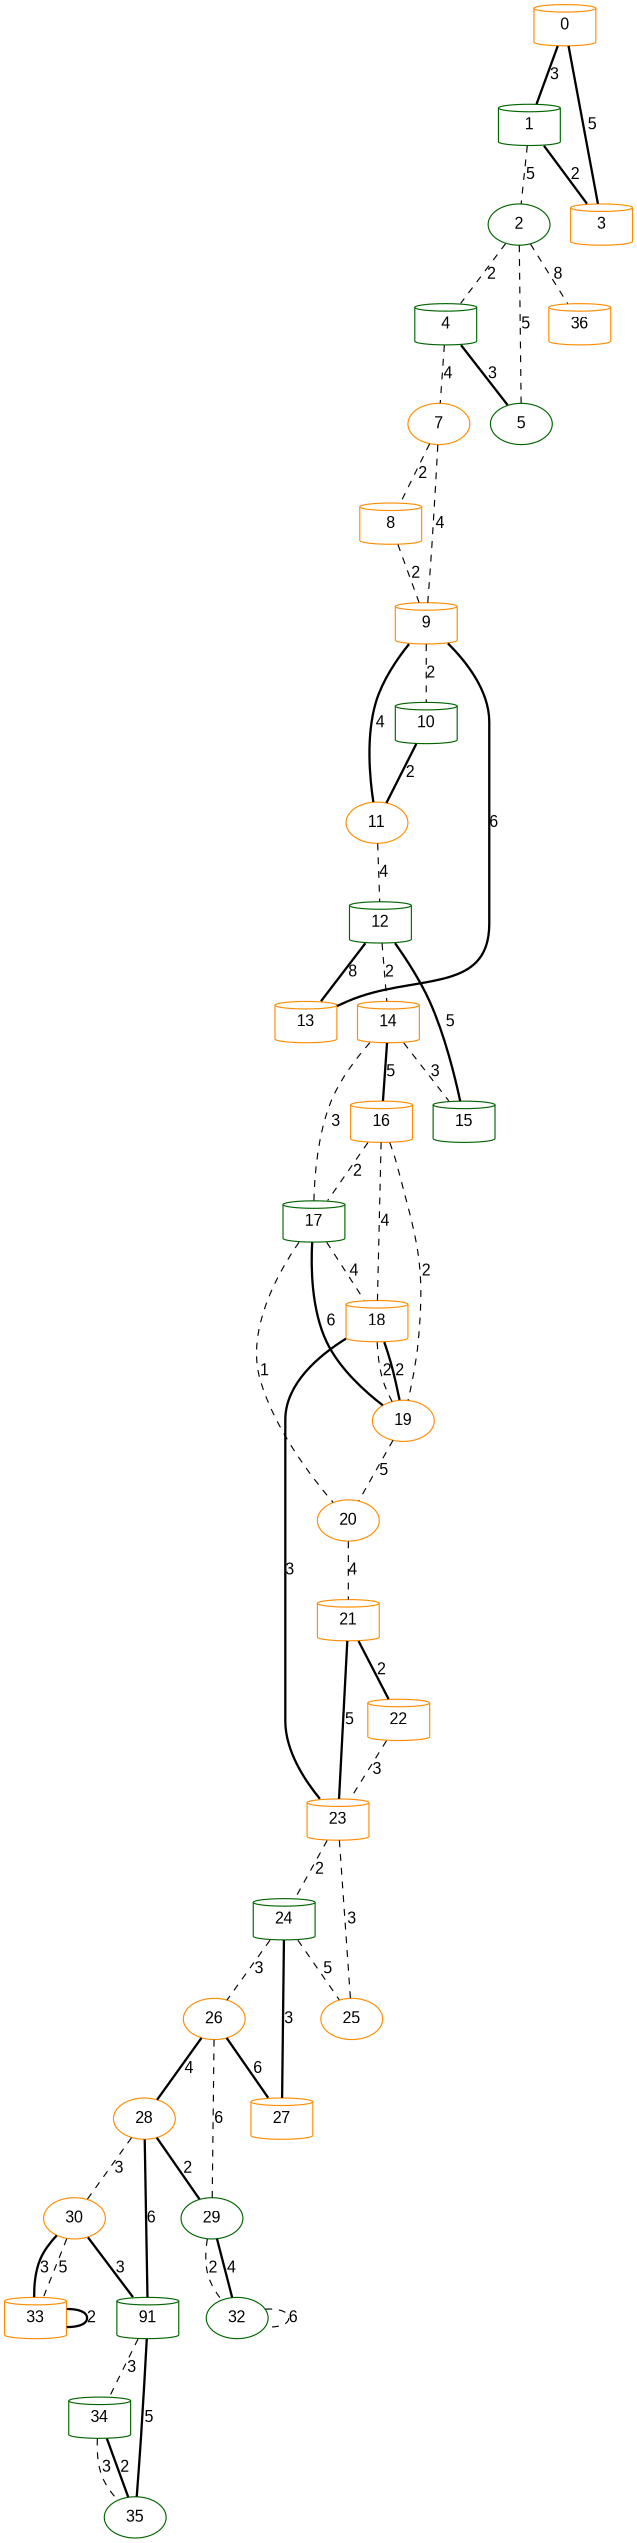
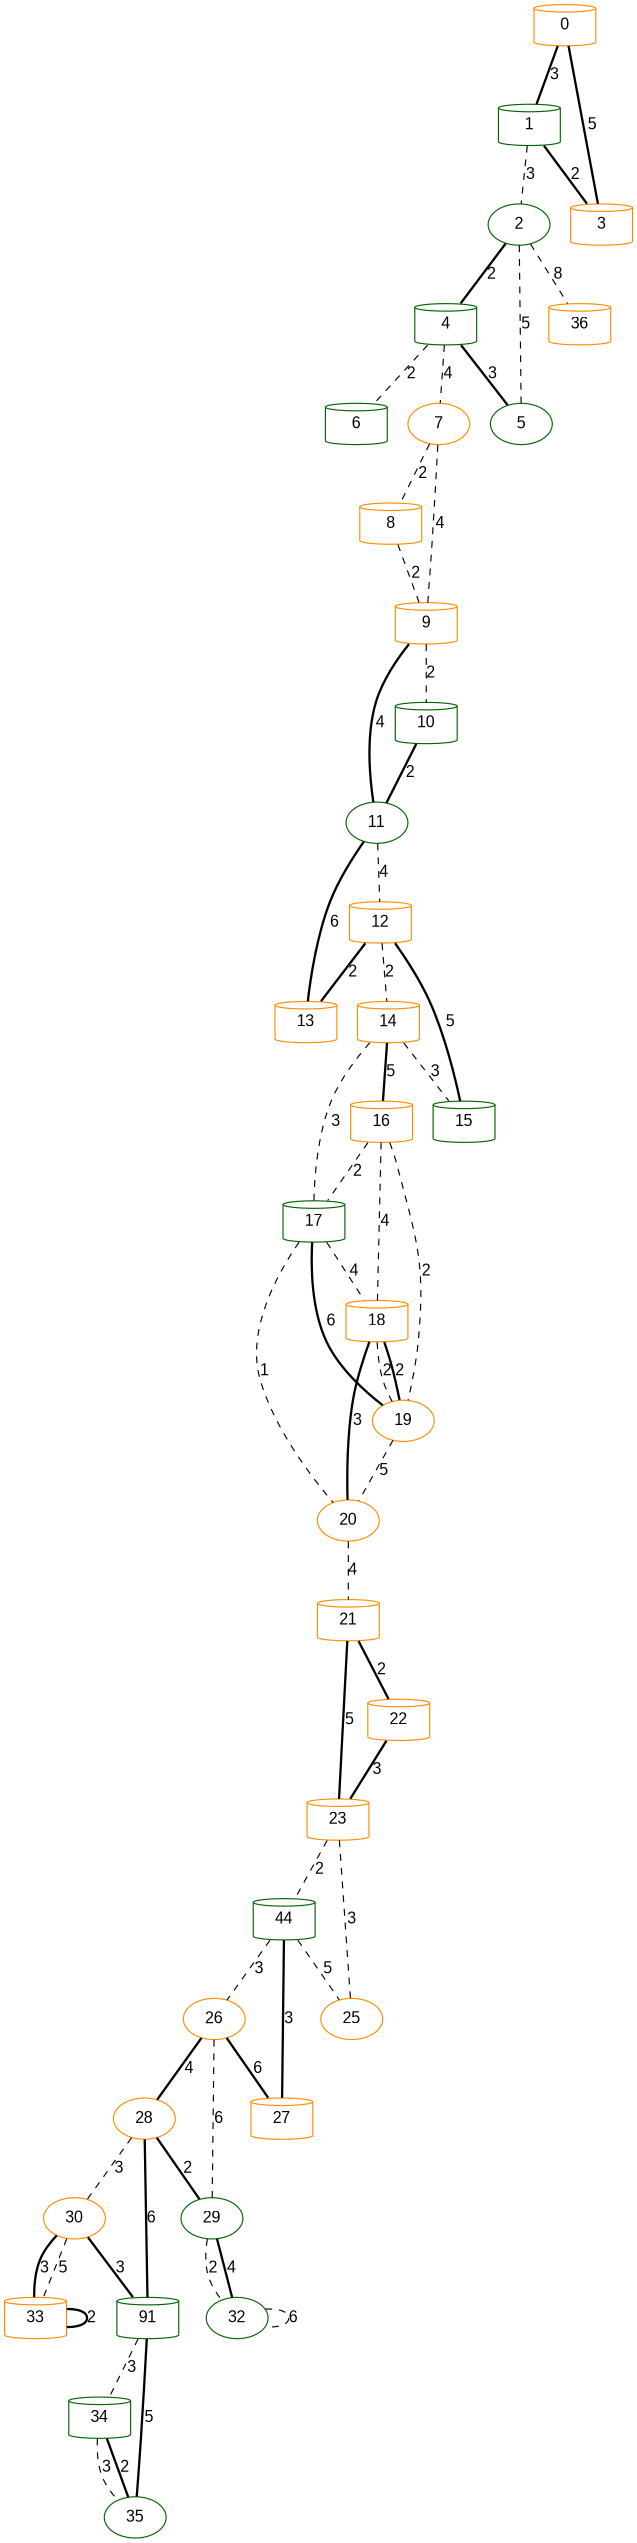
  graph {
    fontname="Liberation Sans"
    node [color=darkorange fontname="Liberation Sans" shape=cylinder weight=1]
    edge [fontname="Liberation Sans" style=dashed]
    1 [color=darkgreen]
    0
    3
    2 [color=darkgreen shape=ellipse]
    4 [color=darkgreen]
    5 [color=darkgreen shape=ellipse]
    36 [weight=4]
+   6 [color=darkgreen]
    7 [shape=ellipse]
    8
    9
    10 [color=darkgreen]
-   11 [shape=ellipse]
-   12 [color=darkgreen]
+   11 [color=darkgreen shape=ellipse]
+   12
    13
    14
    15 [color=darkgreen]
    16
    17 [color=darkgreen]
    18
    19 [shape=ellipse]
    20 [shape=ellipse]
    21
    22
    23
-   24 [color=darkgreen]
+   24 [color=darkgreen label=44]
    25 [shape=ellipse]
    26 [shape=ellipse]
    27
    28 [shape=ellipse]
    29 [color=darkgreen shape=ellipse]
    30 [shape=ellipse]
    n33 [color=darkgreen label=91]
    32 [color=darkgreen shape=ellipse weight=2]
    33 [weight=2]
    34 [color=darkgreen weight=2]
    35 [color=darkgreen shape=ellipse]
    1 -- 3 [label=2 style=bold]
-   1 -- 2 [label=5]
+   1 -- 2 [label=3]
    0 -- 1 [label=3 style=bold]
    0 -- 3 [label=5 style=bold]
-   2 -- 4 [label=2]
+   2 -- 4 [label=2 style=bold]
    2 -- 5 [label=5]
    2 -- 36 [label=8]
    4 -- 5 [label=3 style=bold]
+   4 -- 6 [label=2]
    4 -- 7 [label=4]
    7 -- 8 [label=2]
    7 -- 9 [label=4]
    8 -- 9 [label=2]
    9 -- 10 [label=2]
    9 -- 11 [label=4 style=bold]
    10 -- 11 [label=2 style=bold]
    11 -- 12 [label=4]
-   9 -- 13 [label=6 style=bold]
-   12 -- 13 [label=8 style=bold]
+   11 -- 13 [label=6 style=bold]
+   12 -- 13 [label=2 style=bold]
    12 -- 14 [label=2]
    12 -- 15 [label=5 style=bold]
    14 -- 15 [label=3]
    14 -- 16 [label=5 style=bold]
    14 -- 17 [label=3]
    16 -- 17 [label=2]
    16 -- 18 [label=4]
    16 -- 19 [label=2]
    17 -- 18 [label=4]
    17 -- 19 [label=6 style=bold]
    17 -- 20 [label=1]
    18 -- 19 [label=2]
    18 -- 19 [label=2 style=bold]
-   18 -- 23 [label=3 style=bold]
+   18 -- 20 [label=3 style=bold]
    19 -- 20 [label=5]
    20 -- 21 [label=4]
    21 -- 22 [label=2 style=bold]
    21 -- 23 [label=5 style=bold]
-   22 -- 23 [label=3]
+   22 -- 23 [label=3 style=bold]
    23 -- 24 [label=2]
    23 -- 25 [label=3]
    24 -- 25 [label=5]
    24 -- 26 [label=3]
    24 -- 27 [label=3 style=bold]
    26 -- 27 [label=6 style=bold]
    26 -- 28 [label=4 style=bold]
    26 -- 29 [label=6]
    28 -- 29 [label=2 style=bold]
    28 -- 30 [label=3]
    28 -- n33 [label=6 style=bold]
    29 -- 32 [label=2]
    29 -- 32 [label=4 style=bold]
    30 -- n33 [label=3 style=bold]
    30 -- 33 [label=3 style=bold]
    30 -- 33 [label=5]
    n33 -- 34 [label=3]
    n33 -- 35 [label=5 style=bold]
    32 -- 32 [label=6]
    33 -- 33 [label=2 style=bold]
    34 -- 35 [label=2 style=bold]
    34 -- 35 [label=3]
  }
